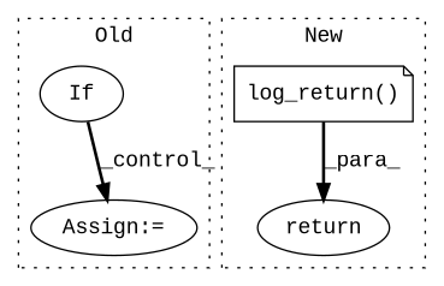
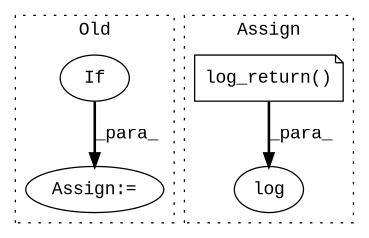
  digraph {
    fontname="Liberation Mono"
    node [fontname="Liberation Mono" l=3 shape=ellipse]
    edge [fontname="Liberation Mono" style=bold]
    n1 [a=96 label=If s=2988]
    n2 [a=68 label="Assign:=" s=3092]
    n3 [a=75 l="54,1" label="log_return()" s="2706,2766" shape=note]
-   n4 [a=93 l=7 label=return s=2699]
+   n4 [a=93 l=7 label=log s=2699]
    subgraph cluster_1 {
      label=Old
      style=dotted
      n1
      n2
    }
    subgraph cluster_2 {
-     label=New
+     label=Assign
      style=dotted
      n3
      n4
    }
-   n1 -> n2 [label=_control_]
+   n1 -> n2 [label=_para_]
    n3 -> n4 [label=_para_]
  }
